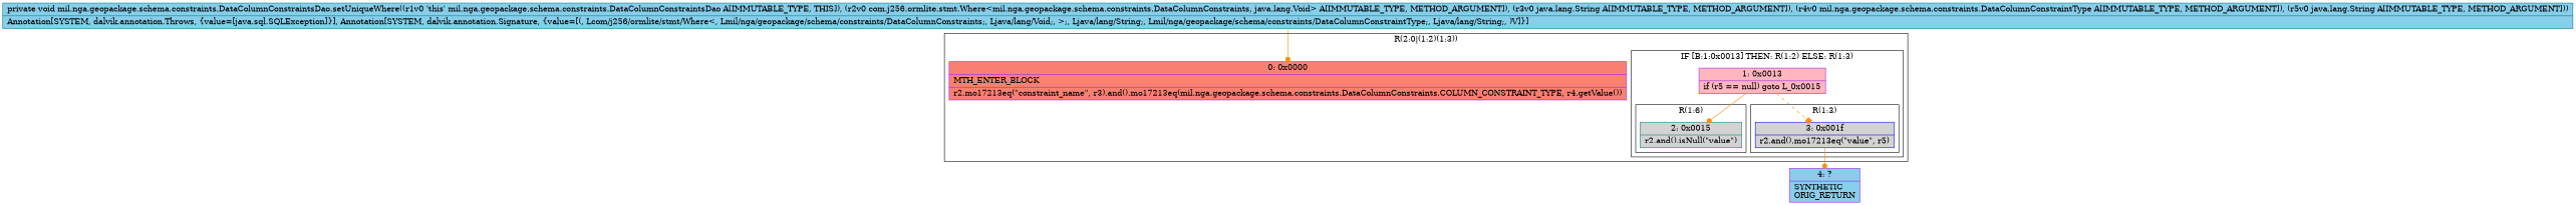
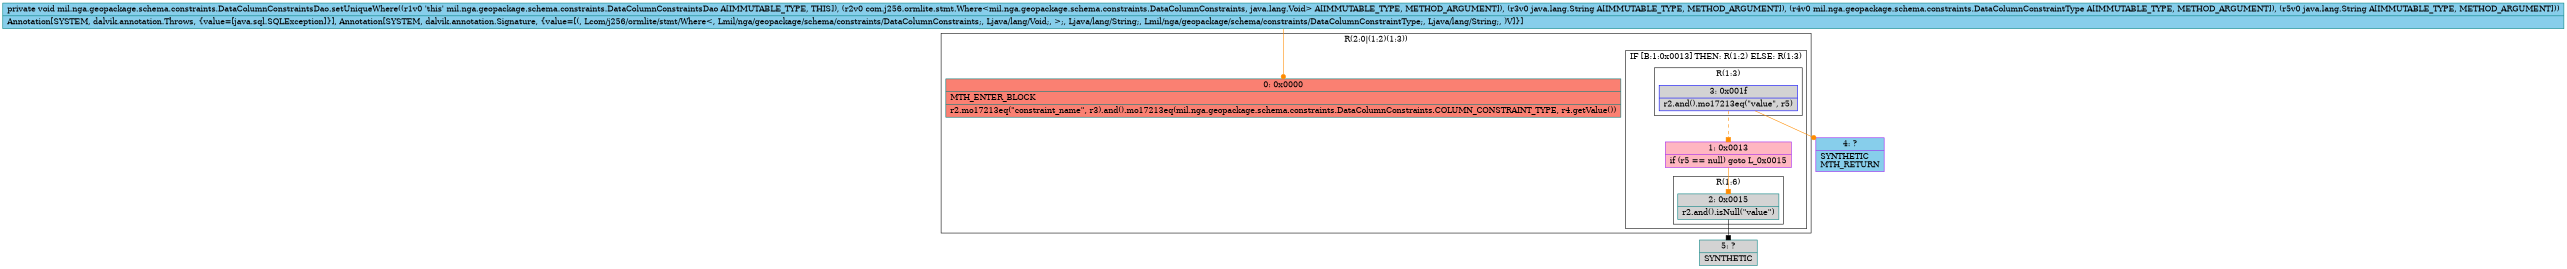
  digraph {
    node [color=teal fillcolor=lightgrey shape=record style=filled]
    edge [arrowhead=dot color=darkorange]
    n1 [label="{2\:\ 0x0015|r2.and().isNull(\"value\")\l}"]
    n2 [color=blue label="{3\:\ 0x001f|r2.and().mo17213eq(\"value\", r5)\l}"]
    n3 [color=purple fillcolor=lightpink label="{1\:\ 0x0013|if (r5 == null) goto L_0x0015\l}"]
-   n4 [color=purple fillcolor=salmon label="{0\:\ 0x0000|MTH_ENTER_BLOCK\l|r2.mo17213eq(\"constraint_name\", r3).and().mo17213eq(mil.nga.geopackage.schema.constraints.DataColumnConstraints.COLUMN_CONSTRAINT_TYPE, r4.getValue())\l}"]
-   n6 [color=purple fillcolor=skyblue label="{4\:\ ?|SYNTHETIC\lORIG_RETURN\l}"]
+   n4 [fillcolor=salmon label="{0\:\ 0x0000|MTH_ENTER_BLOCK\l|r2.mo17213eq(\"constraint_name\", r3).and().mo17213eq(mil.nga.geopackage.schema.constraints.DataColumnConstraints.COLUMN_CONSTRAINT_TYPE, r4.getValue())\l}"]
+   n5 [label="{5\:\ ?|SYNTHETIC\l}"]
+   n6 [color=purple fillcolor=skyblue label="{4\:\ ?|SYNTHETIC\lMTH_RETURN\l}"]
    n7 [fillcolor=skyblue label="{private void mil.nga.geopackage.schema.constraints.DataColumnConstraintsDao.setUniqueWhere((r1v0 'this' mil.nga.geopackage.schema.constraints.DataColumnConstraintsDao A[IMMUTABLE_TYPE, THIS]), (r2v0 com.j256.ormlite.stmt.Where\<mil.nga.geopackage.schema.constraints.DataColumnConstraints, java.lang.Void\> A[IMMUTABLE_TYPE, METHOD_ARGUMENT]), (r3v0 java.lang.String A[IMMUTABLE_TYPE, METHOD_ARGUMENT]), (r4v0 mil.nga.geopackage.schema.constraints.DataColumnConstraintType A[IMMUTABLE_TYPE, METHOD_ARGUMENT]), (r5v0 java.lang.String A[IMMUTABLE_TYPE, METHOD_ARGUMENT]))  | Annotation[SYSTEM, dalvik.annotation.Throws, \{value=[java.sql.SQLException]\}], Annotation[SYSTEM, dalvik.annotation.Signature, \{value=[(, Lcom\/j256\/ormlite\/stmt\/Where\<, Lmil\/nga\/geopackage\/schema\/constraints\/DataColumnConstraints;, Ljava\/lang\/Void;, \>;, Ljava\/lang\/String;, Lmil\/nga\/geopackage\/schema\/constraints\/DataColumnConstraintType;, Ljava\/lang\/String;, )V]\}]\l}"]
    subgraph cluster_1 {
      label="R(2:0|(1:2)(1:3))"
      n4
      subgraph cluster_2 {
        label="IF [B:1:0x0013] THEN: R(1:2) ELSE: R(1:3)"
        n3
        subgraph cluster_3 {
          label="R(1:6)"
          n1
        }
        subgraph cluster_4 {
          label="R(1:3)"
          n2
        }
      }
    }
+   n1 -> n5 [arrowhead=box color=black]
    n2 -> n6
-   n3 -> n1
-   n3 -> n2 [arrowhead=box style=dashed]
+   n3 -> n1 [arrowhead=box]
+   n2 -> n3 [arrowhead=box style=dashed]
    n7 -> n4
  }
